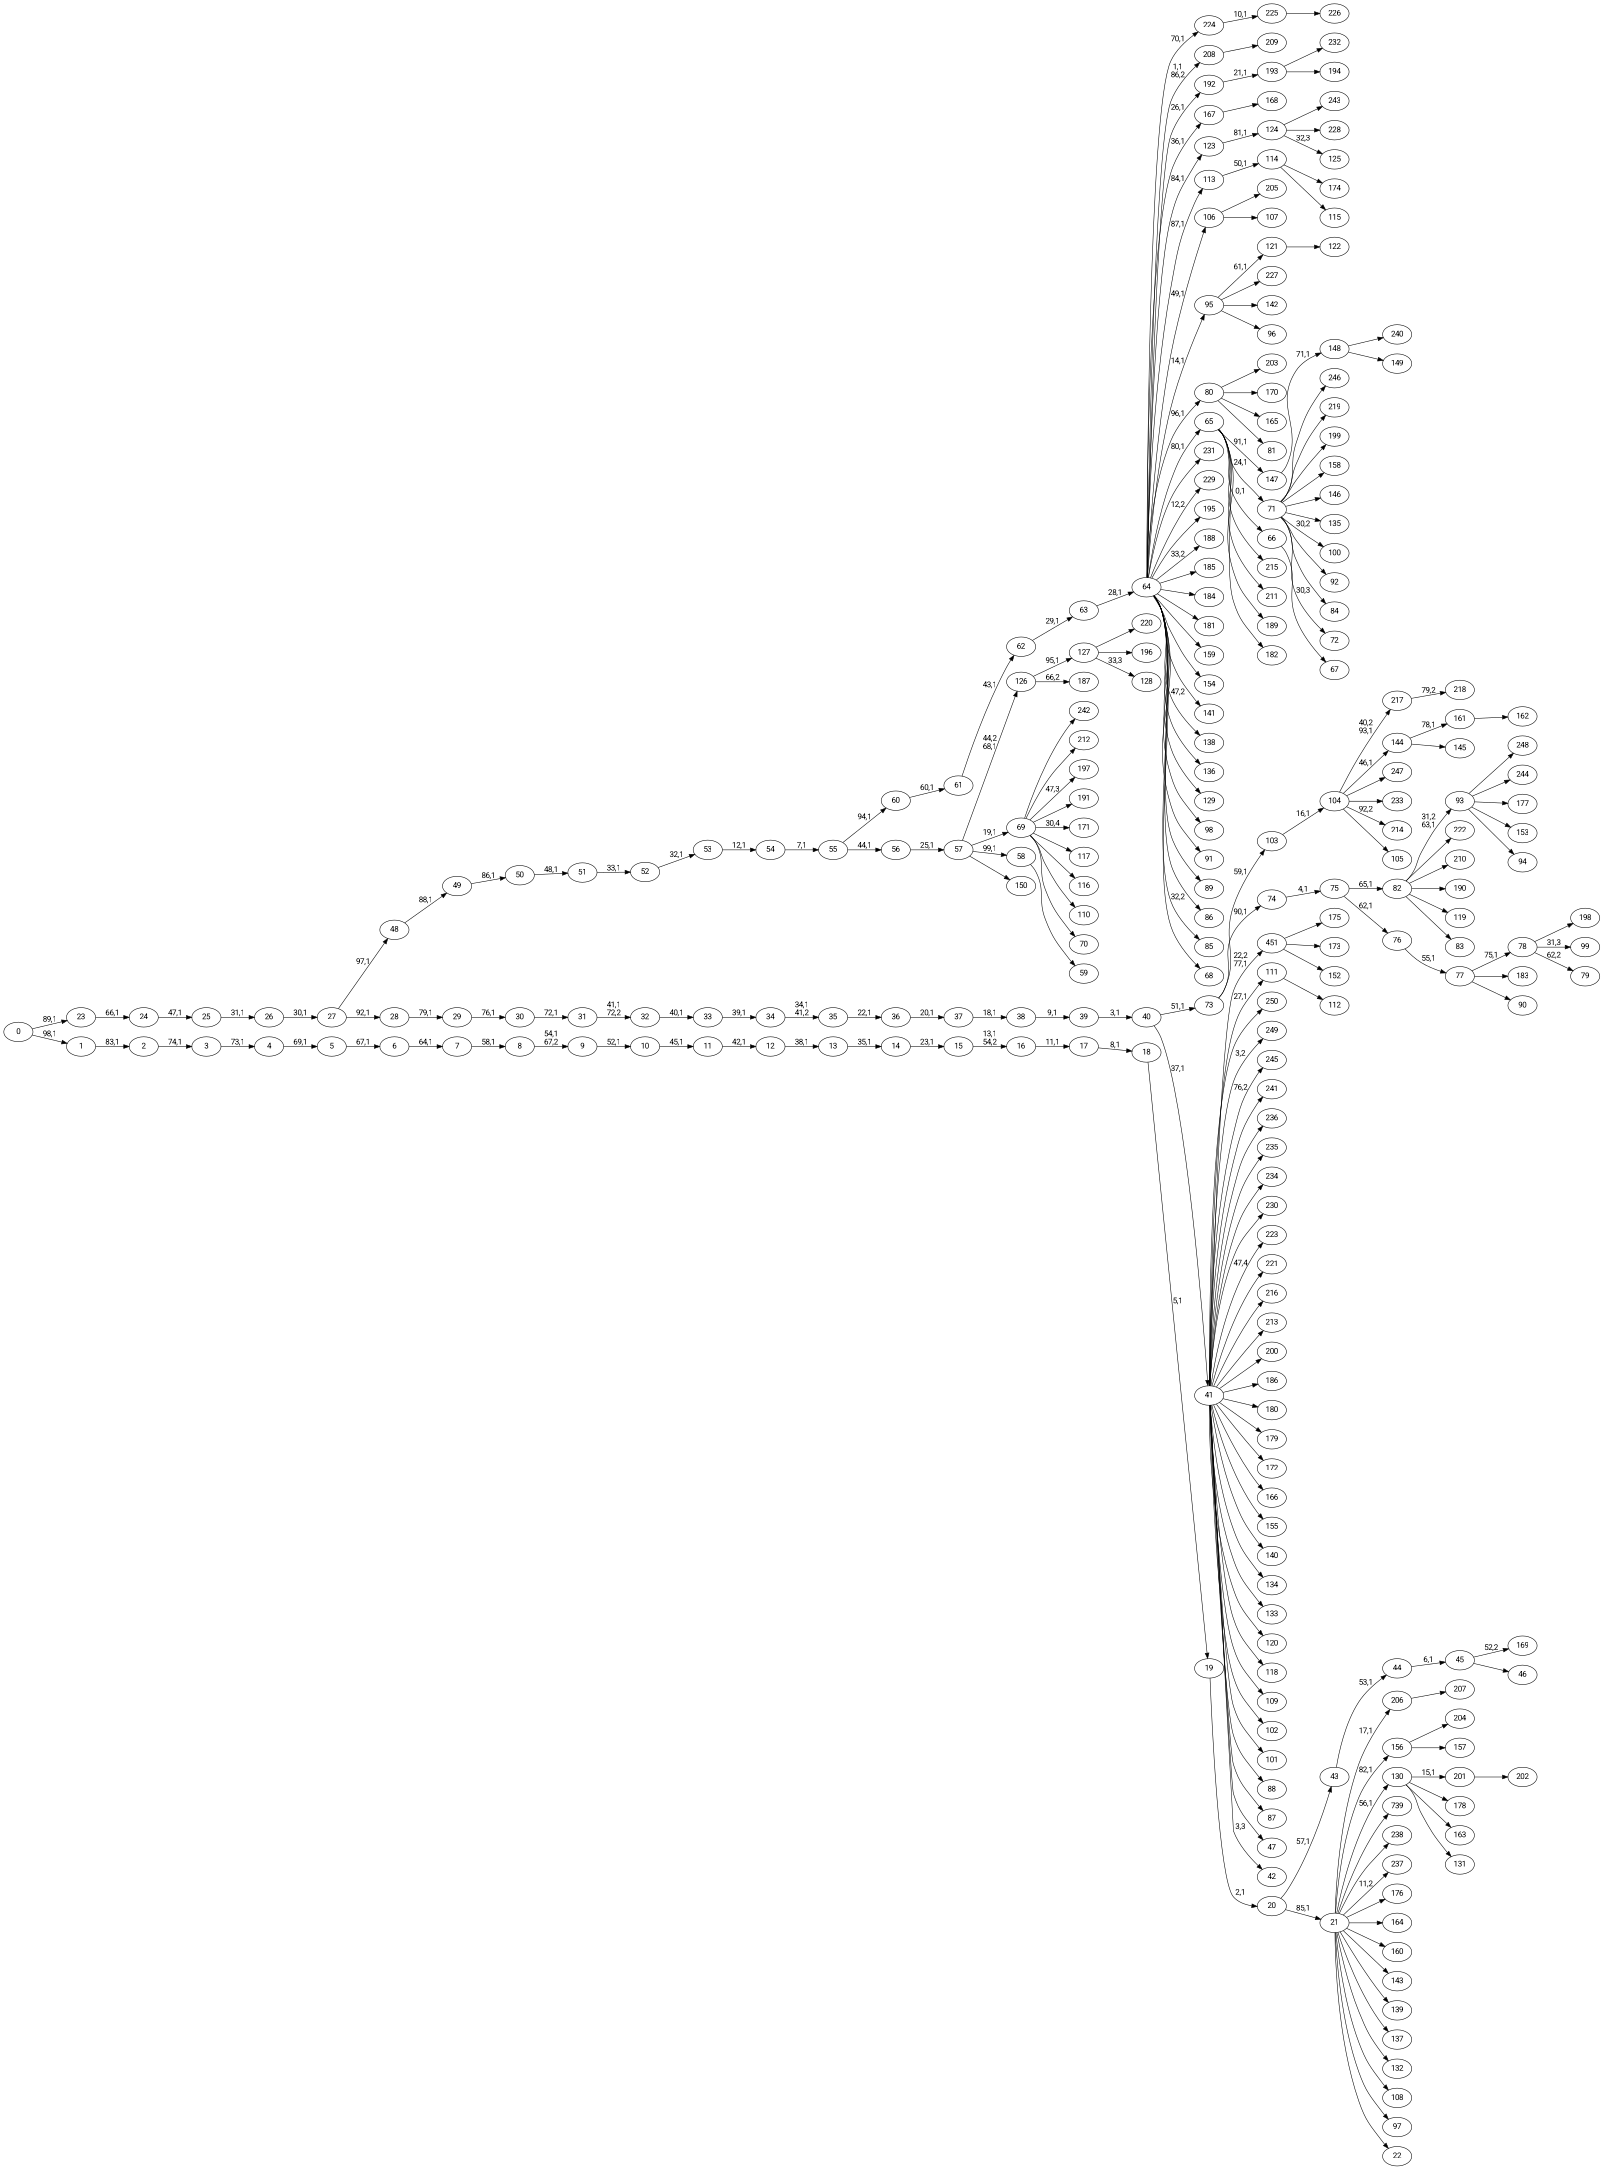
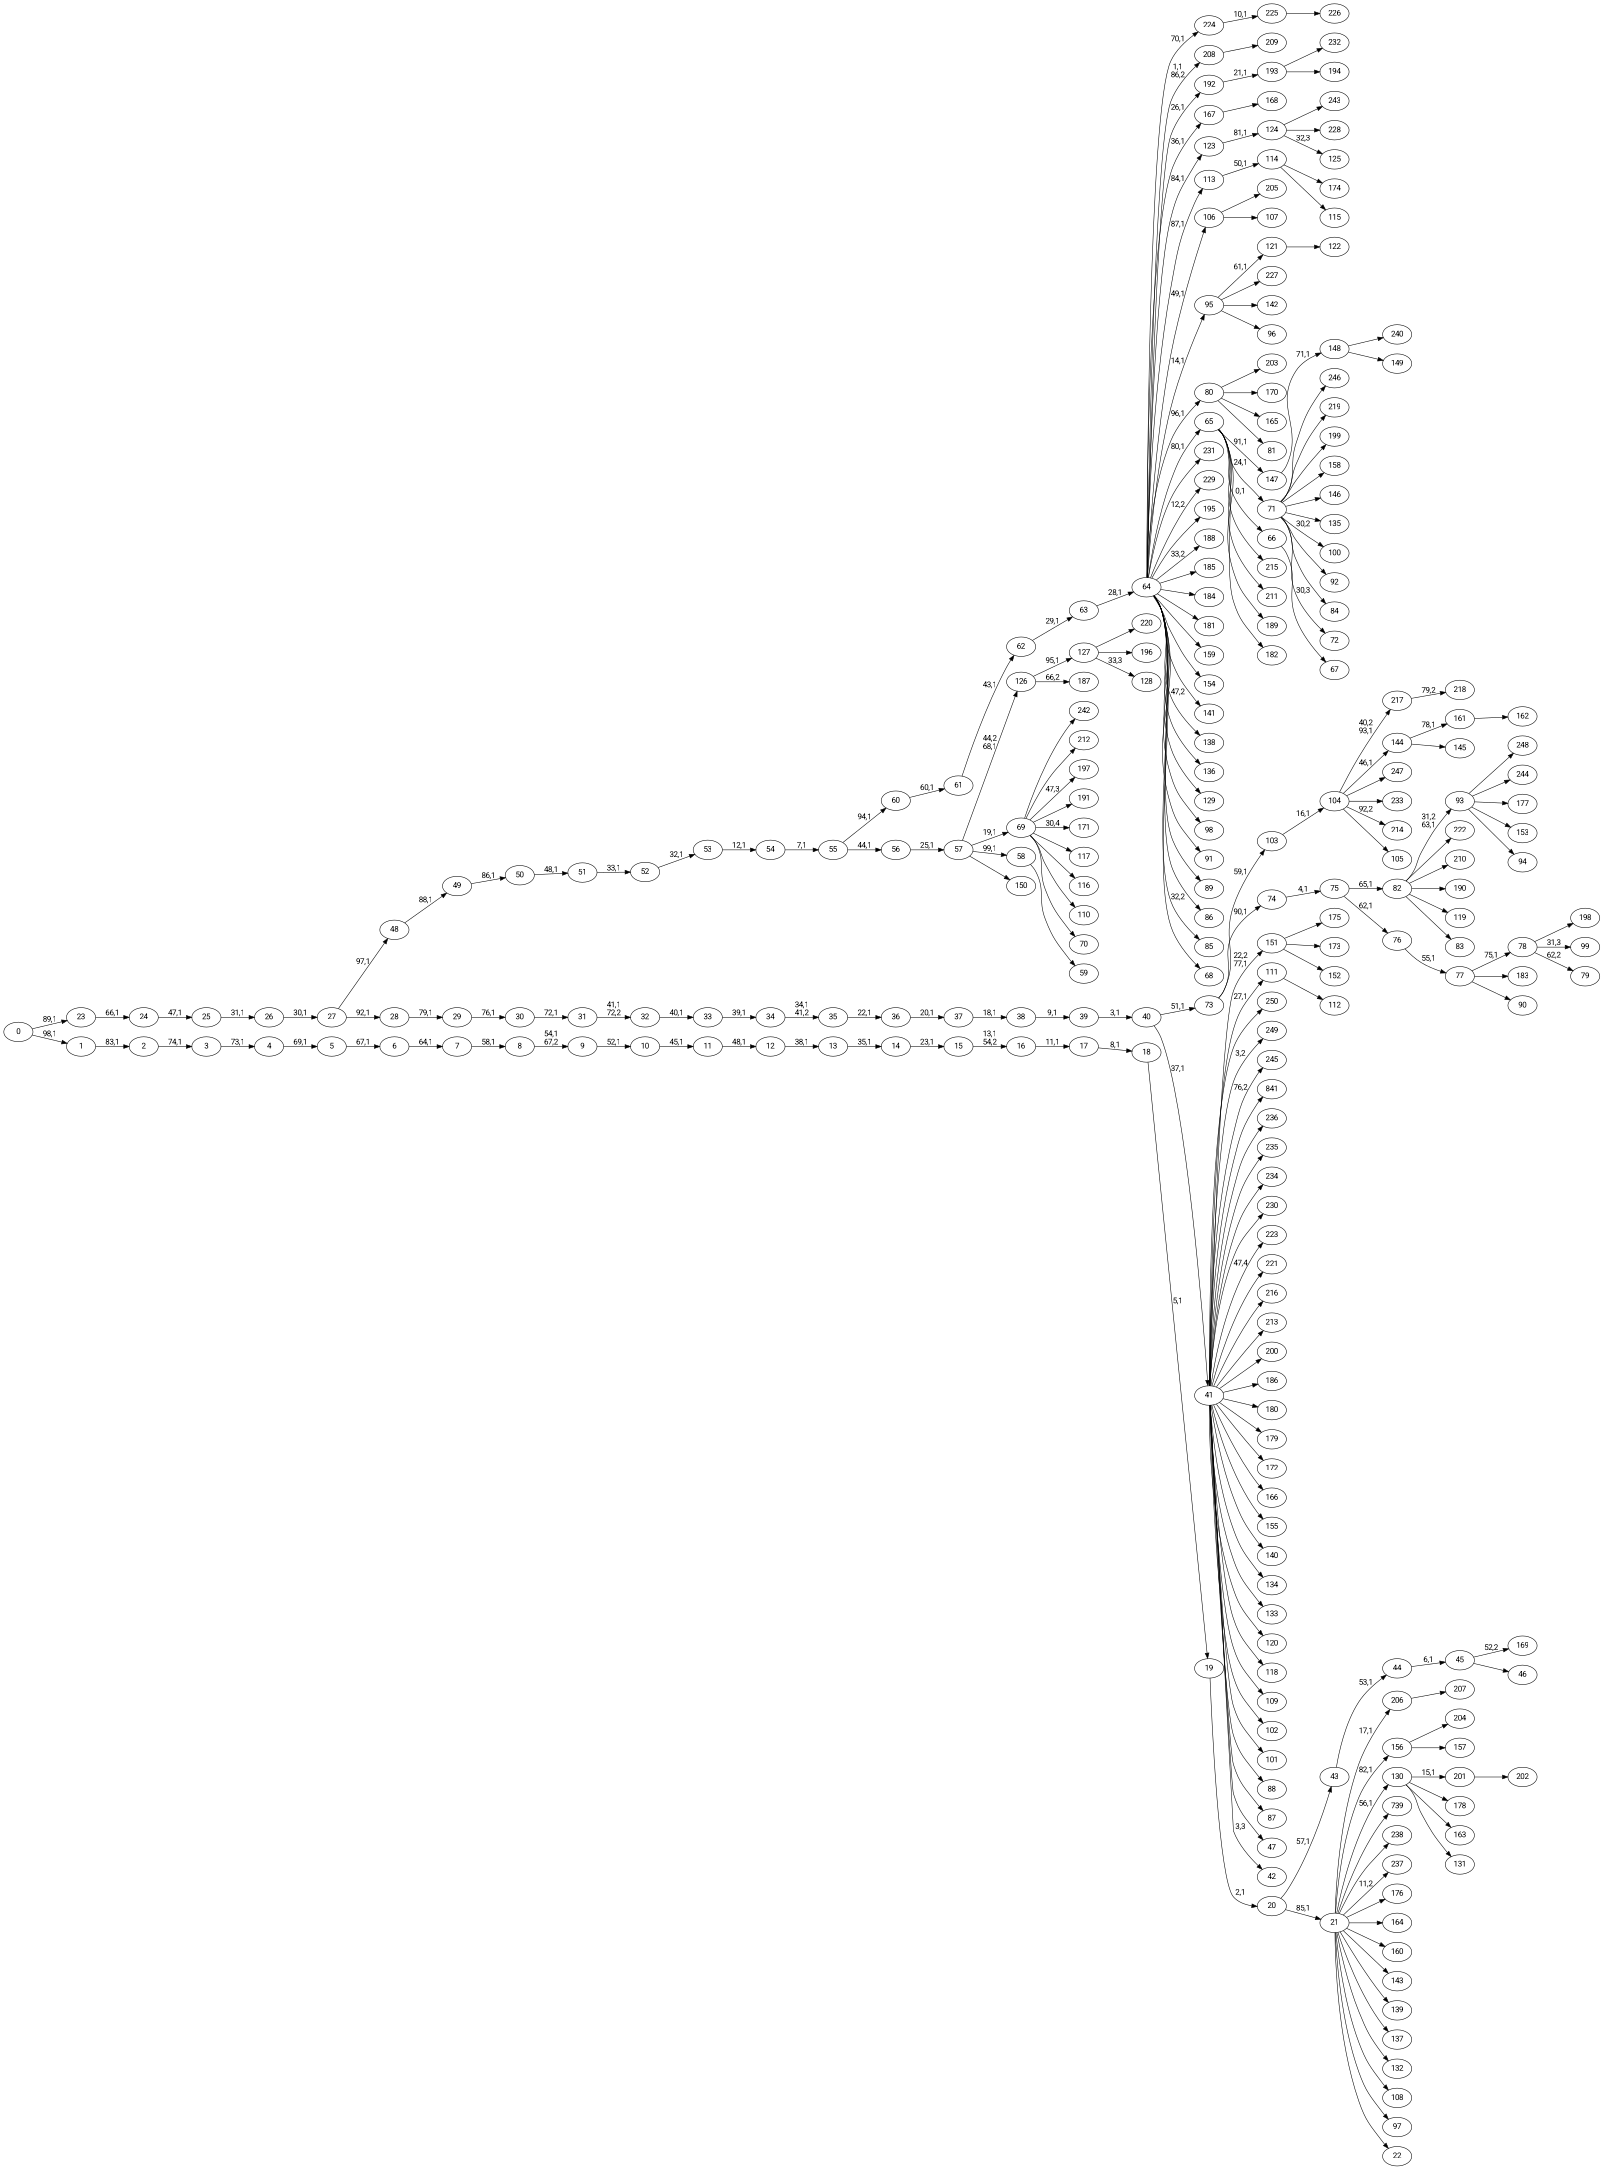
  digraph {
    fontname=Roboto
    rankdir=LR
    node [fontname=Roboto]
    edge [fontname=Roboto]
    225
    226
    224
    217
    218
    208
    209
    206
    207
    201
    202
    193
    232
    194
    192
    167
    168
    161
    162
    156
    204
    157
-   151 [label=451]
+   151
    175
    173
    152
    148
    240
    149
    147
    144
    145
    130
    178
    163
    131
    127
    220
    196
    128
    126
    187
    124
    243
    228
    125
    123
    121
    122
    114
    174
    115
    113
    111
    112
    106
    205
    107
    104
    247
    233
    214
    105
    103
    95
    227
    142
    96
    93
    248
    244
    177
    153
    94
    82
    222
    210
    190
    119
    83
    80
    203
    170
    165
    81
    78
    198
    99
    79
    77
    183
    90
    76
    75
    74
    73
    71
    246
    219
    199
    158
    146
    135
    100
    92
    84
    72
    69
    242
    212
    197
    191
    171
    117
    116
    110
    70
    66
    67
    65
    215
    211
    189
    182
    64
    231
    229
    195
    188
    185
    184
    181
    159
    154
    141
    138
    136
    129
    98
    91
    89
    86
    85
    68
    63
    62
    61
    60
    58
    59
    57
    150
    56
    55
    54
    53
    52
    51
    50
    49
    48
    45
    169
    46
    44
    43
    41
    250
    249
    245
-   241
+   241 [label=841]
    236
    235
    234
    230
    223
    221
    216
    213
    200
    186
    180
    179
    172
    166
    155
    140
    134
    133
    120
    118
    109
    102
    101
    88
    87
    47
    42
    40
    39
    38
    37
    36
    35
    34
    33
    32
    31
    30
    29
    28
    27
    26
    25
    24
    23
    21
    n218 [label=739]
    238
    237
    176
    164
    160
    143
    139
    137
    132
    108
    97
    22
    20
    19
    18
    17
    16
    15
    14
    13
    12
    11
    10
    9
    8
    7
    6
    5
    4
    3
    2
    1
    0
    225 -> 226
    224 -> 225 [label="10,1"]
    217 -> 218 [label="79,2"]
    208 -> 209
    206 -> 207
    201 -> 202
    193 -> 232
    193 -> 194
    192 -> 193 [label="21,1"]
    167 -> 168
    161 -> 162
    156 -> 204
    156 -> 157
    151 -> 175
    151 -> 173
    151 -> 152
    148 -> 240
    148 -> 149
    147 -> 148 [label="71,1"]
    144 -> 161 [label="78,1"]
    144 -> 145
    130 -> 201 [label="15,1"]
    130 -> 178
    130 -> 163
    130 -> 131
    127 -> 220
    127 -> 196
    127 -> 128 [label="33,3"]
    126 -> 127 [label="95,1"]
    126 -> 187 [label="66,2"]
    124 -> 243
    124 -> 228
    124 -> 125 [label="32,3"]
    123 -> 124 [label="81,1"]
    121 -> 122
    114 -> 174
    114 -> 115
    113 -> 114 [label="50,1"]
    111 -> 112
    106 -> 205
    106 -> 107
    104 -> 217 [label="40,2\n93,1"]
    104 -> 144 [label="46,1"]
    104 -> 247
    104 -> 233
    104 -> 214 [label="92,2"]
    104 -> 105
    103 -> 104 [label="16,1"]
    95 -> 121 [label="61,1"]
    95 -> 227
    95 -> 142
    95 -> 96
    93 -> 248
    93 -> 244
    93 -> 177
    93 -> 153
    93 -> 94
    82 -> 93 [label="31,2\n63,1"]
    82 -> 222
    82 -> 210
    82 -> 190
    82 -> 119
    82 -> 83
    80 -> 203
    80 -> 170
    80 -> 165
    80 -> 81
    78 -> 198
    78 -> 99 [label="31,3"]
    78 -> 79 [label="62,2"]
    77 -> 78 [label="75,1"]
    77 -> 183
    77 -> 90
    76 -> 77 [label="55,1"]
    75 -> 82 [label="65,1"]
    75 -> 76 [label="62,1"]
    74 -> 75 [label="4,1"]
    73 -> 103 [label="59,1"]
    73 -> 74 [label="90,1"]
    71 -> 246
    71 -> 219
    71 -> 199
    71 -> 158
    71 -> 146
    71 -> 135
    71 -> 100 [label="30,2"]
    71 -> 92
    71 -> 84
    71 -> 72 [label="30,3"]
    69 -> 242
    69 -> 212
    69 -> 197 [label="47,3"]
    69 -> 191
    69 -> 171 [label="30,4"]
    69 -> 117
    69 -> 116
    69 -> 110
    69 -> 70
    66 -> 67
    65 -> 147 [label="91,1"]
    65 -> 71 [label="24,1"]
    65 -> 66 [label="0,1"]
    65 -> 215
    65 -> 211
    65 -> 189
    65 -> 182
    64 -> 224 [label="70,1"]
    64 -> 208 [label="1,1\n86,2"]
    64 -> 192 [label="26,1"]
    64 -> 167 [label="36,1"]
    64 -> 123 [label="84,1"]
    64 -> 113 [label="87,1"]
    64 -> 106 [label="49,1"]
    64 -> 95 [label="14,1"]
    64 -> 80 [label="96,1"]
    64 -> 65 [label="80,1"]
    64 -> 231
    64 -> 229 [label="12,2"]
    64 -> 195
    64 -> 188 [label="33,2"]
    64 -> 185
    64 -> 184
    64 -> 181
    64 -> 159
    64 -> 154
    64 -> 141
    64 -> 138 [label="47,2"]
    64 -> 136
    64 -> 129
    64 -> 98
    64 -> 91
    64 -> 89
    64 -> 86
    64 -> 85 [label="32,2"]
    64 -> 68
    63 -> 64 [label="28,1"]
    62 -> 63 [label="29,1"]
    61 -> 62 [label="43,1"]
    60 -> 61 [label="60,1"]
    58 -> 59
    57 -> 126 [label="44,2\n68,1"]
    57 -> 69 [label="19,1"]
    57 -> 58 [label="99,1"]
    57 -> 150
    56 -> 57 [label="25,1"]
    55 -> 60 [label="94,1"]
    55 -> 56 [label="44,1"]
    54 -> 55 [label="7,1"]
    53 -> 54 [label="12,1"]
    52 -> 53 [label="32,1"]
    51 -> 52 [label="33,1"]
    50 -> 51 [label="48,1"]
    49 -> 50 [label="86,1"]
    48 -> 49 [label="88,1"]
    45 -> 169 [label="52,2"]
    45 -> 46
    44 -> 45 [label="6,1"]
    43 -> 44 [label="53,1"]
    41 -> 151 [label="22,2\n77,1"]
    41 -> 111 [label="27,1"]
    41 -> 250
    41 -> 249 [label="3,2"]
    41 -> 245 [label="76,2"]
    41 -> 241
    41 -> 236
    41 -> 235
    41 -> 234
    41 -> 230
    41 -> 223 [label="47,4"]
    41 -> 221
    41 -> 216
    41 -> 213
    41 -> 200
    41 -> 186
    41 -> 180
    41 -> 179
    41 -> 172
    41 -> 166
    41 -> 155
    41 -> 140
    41 -> 134
    41 -> 133
    41 -> 120
    41 -> 118
    41 -> 109
    41 -> 102
    41 -> 101
    41 -> 88
    41 -> 87
    41 -> 47
    41 -> 42 [label="3,3"]
    40 -> 73 [label="51,1"]
    40 -> 41 [label="37,1"]
    39 -> 40 [label="3,1"]
    38 -> 39 [label="9,1"]
    37 -> 38 [label="18,1"]
    36 -> 37 [label="20,1"]
    35 -> 36 [label="22,1"]
    34 -> 35 [label="34,1\n41,2"]
    33 -> 34 [label="39,1"]
    32 -> 33 [label="40,1"]
    31 -> 32 [label="41,1\n72,2"]
    30 -> 31 [label="72,1"]
    29 -> 30 [label="76,1"]
    28 -> 29 [label="79,1"]
    27 -> 48 [label="97,1"]
    27 -> 28 [label="92,1"]
    26 -> 27 [label="30,1"]
    25 -> 26 [label="31,1"]
    24 -> 25 [label="47,1"]
    23 -> 24 [label="66,1"]
    21 -> 206 [label="17,1"]
    21 -> 156 [label="82,1"]
    21 -> 130 [label="56,1"]
    21 -> n218
    21 -> 238
    21 -> 237 [label="11,2"]
    21 -> 176
    21 -> 164
    21 -> 160
    21 -> 143
    21 -> 139
    21 -> 137
    21 -> 132
    21 -> 108
    21 -> 97
    21 -> 22
    20 -> 43 [label="57,1"]
    20 -> 21 [label="85,1"]
    19 -> 20 [label="2,1"]
    18 -> 19 [label="5,1"]
    17 -> 18 [label="8,1"]
    16 -> 17 [label="11,1"]
    15 -> 16 [label="13,1\n54,2"]
    14 -> 15 [label="23,1"]
    13 -> 14 [label="35,1"]
    12 -> 13 [label="38,1"]
-   11 -> 12 [label="42,1"]
+   11 -> 12 [label="48,1"]
    10 -> 11 [label="45,1"]
    9 -> 10 [label="52,1"]
    8 -> 9 [label="54,1\n67,2"]
    7 -> 8 [label="58,1"]
    6 -> 7 [label="64,1"]
    5 -> 6 [label="67,1"]
    4 -> 5 [label="69,1"]
    3 -> 4 [label="73,1"]
    2 -> 3 [label="74,1"]
    1 -> 2 [label="83,1"]
    0 -> 23 [label="89,1"]
    0 -> 1 [label="98,1"]
  }
